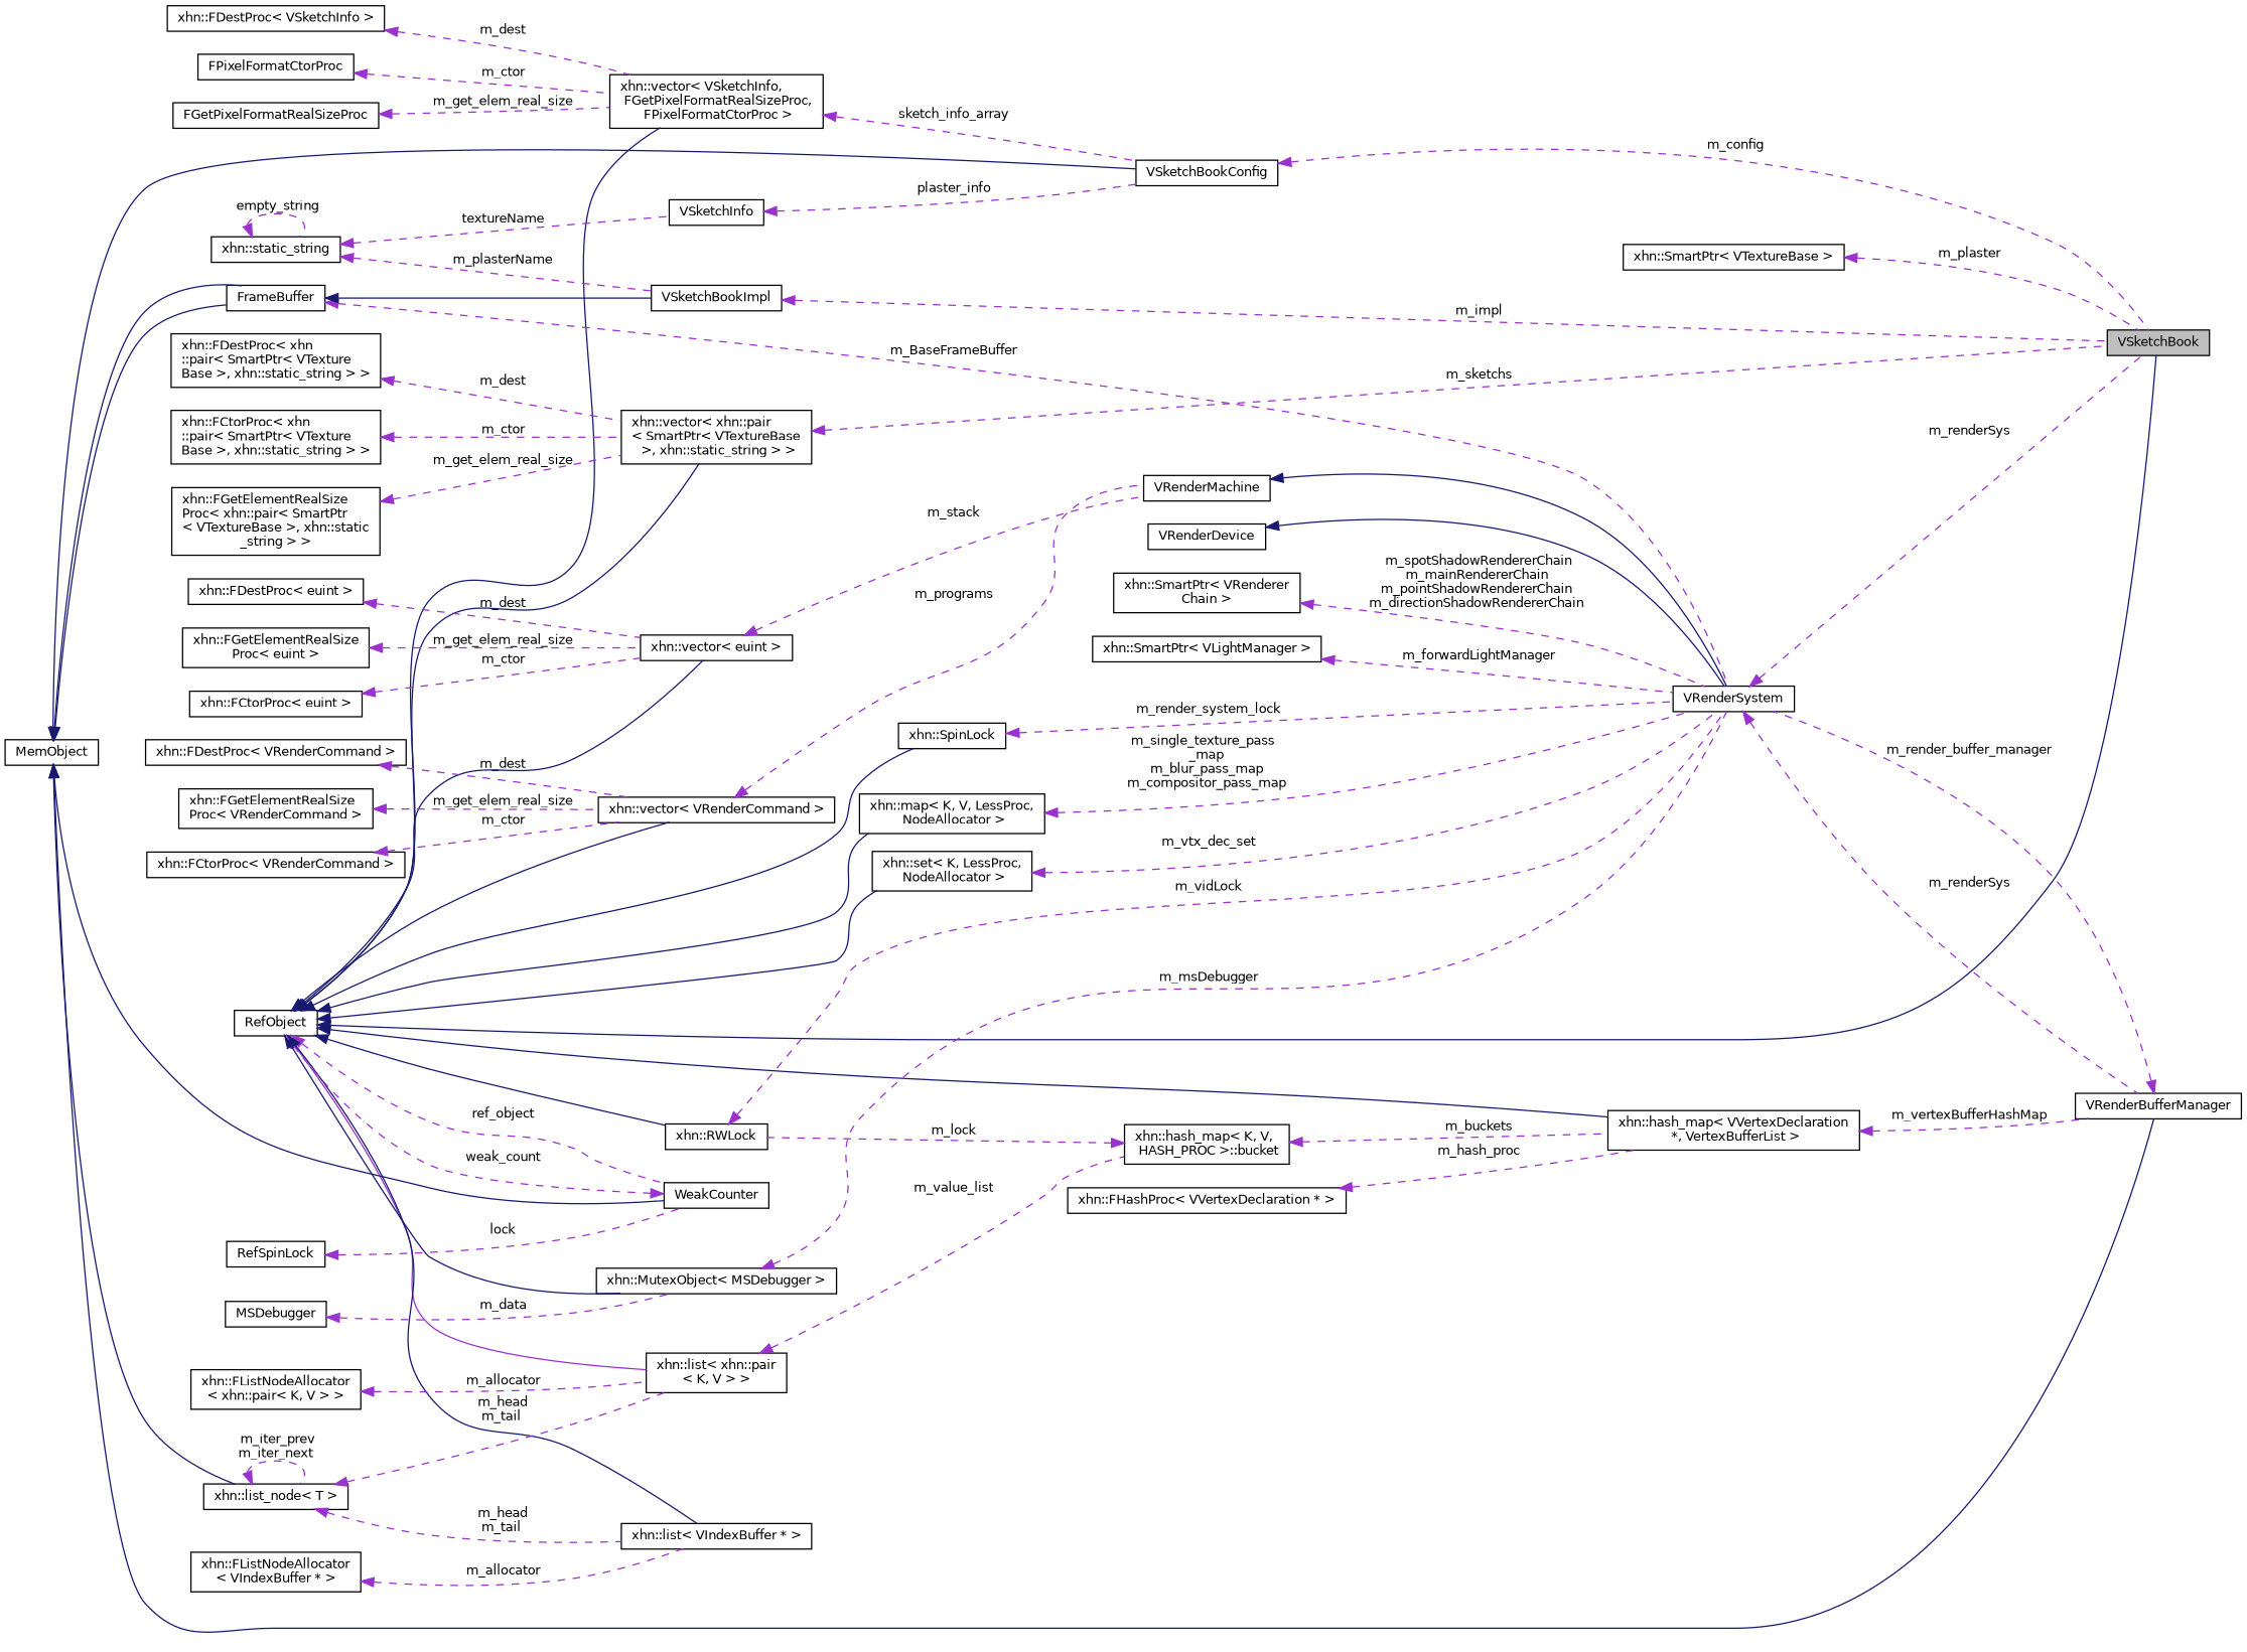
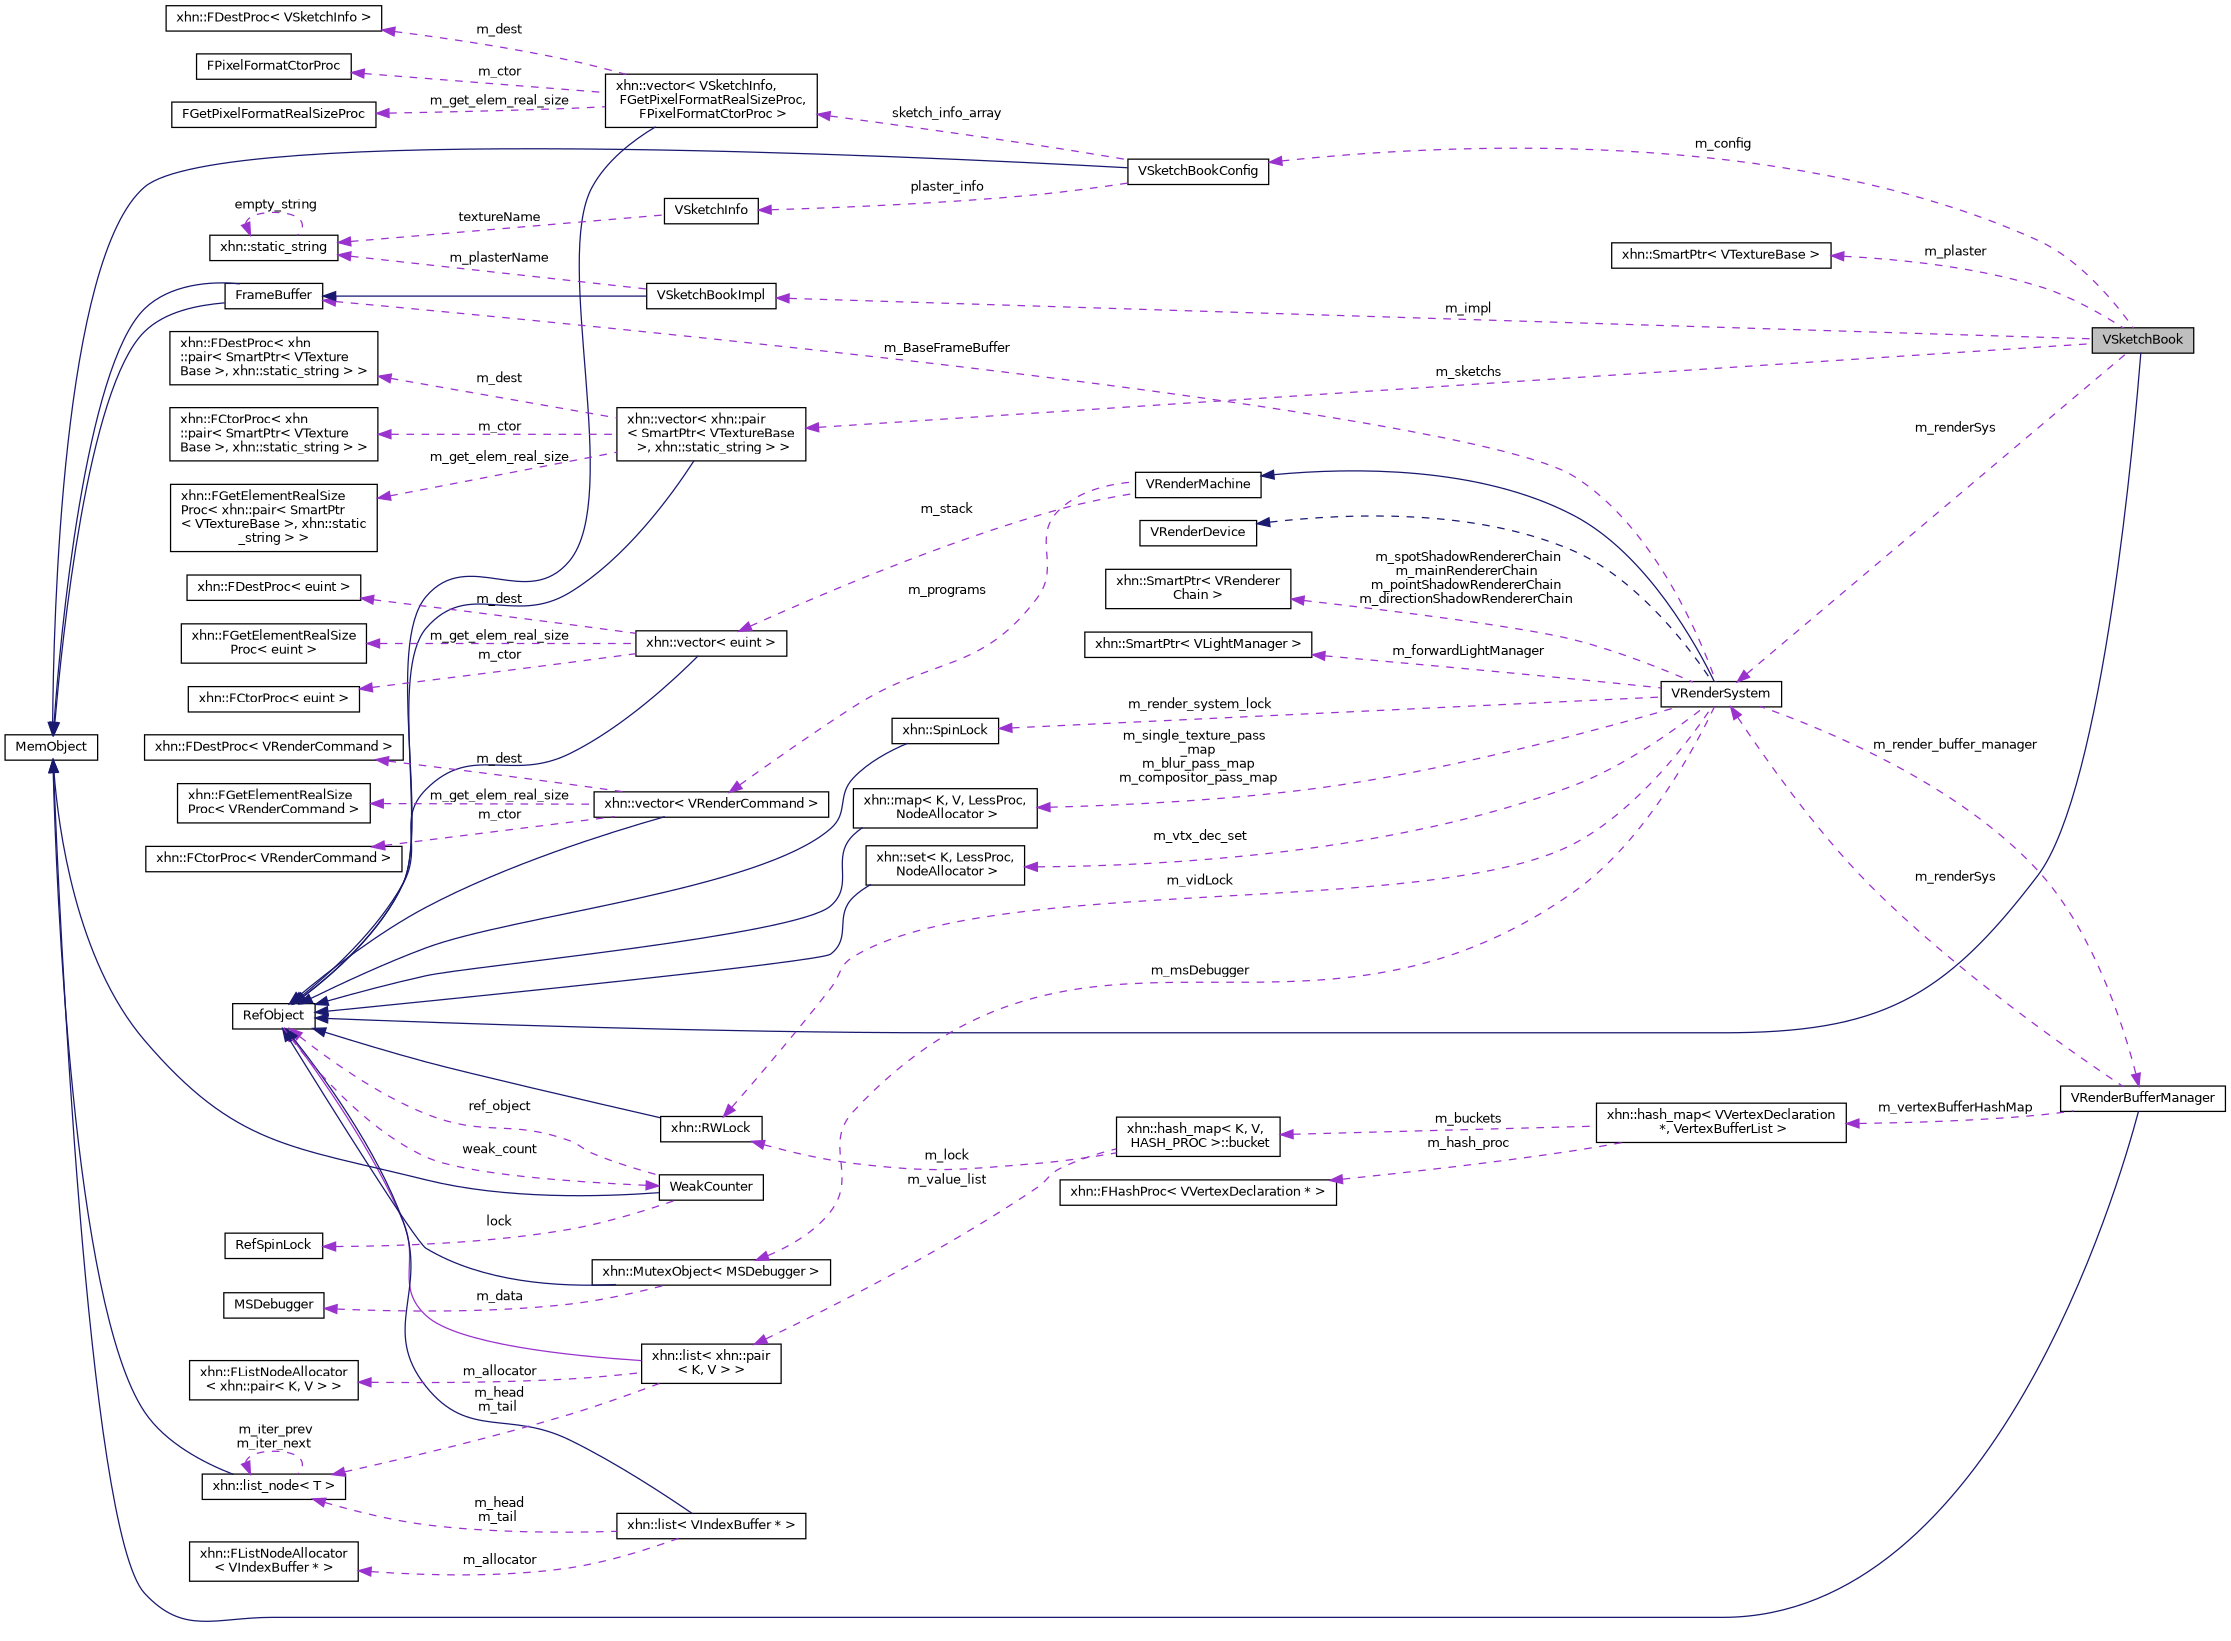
  digraph {
    rankdir=LR
    node [color=black fillcolor=white fontname=Helvetica fontsize=10 shape=record style=filled]
    edge [color=darkorchid3 dir=back fontname=Helvetica fontsize=10 labelfontname=Helvetica labelfontsize=10 style=dashed]
    n1 [fillcolor=grey75 fontcolor=black height=0.2 label=VSketchBook width=0.4]
    n2 [height=0.2 label=RefObject width=0.4]
    n3 [height=0.2 label=WeakCounter width=0.4]
    n4 [height=0.2 label="xhn::vector\< VRenderCommand \>" width=0.4]
    n5 [height=0.2 label="xhn::vector\< euint \>" width=0.4]
    n6 [height=0.2 label="xhn::RWLock" width=0.4]
    n7 [height=0.2 label="xhn::hash_map\< VVertexDeclaration\l *, VertexBufferList \>" width=0.4]
    n8 [height=0.2 label="xhn::list\< xhn::pair\l\< K, V \> \>" width=0.4]
    n9 [height=0.2 label="xhn::SpinLock" width=0.4]
    n10 [height=0.2 label="xhn::list\< VIndexBuffer * \>" width=0.4]
    n11 [height=0.2 label="xhn::MutexObject\< MSDebugger \>" width=0.4]
    n12 [height=0.2 label="xhn::map\< K, V, LessProc,\l NodeAllocator \>" width=0.4]
    n13 [height=0.2 label="xhn::set\< K, LessProc,\l NodeAllocator \>" width=0.4]
    n14 [height=0.2 label="xhn::vector\< VSketchInfo,\l FGetPixelFormatRealSizeProc,\l FPixelFormatCtorProc \>" width=0.4]
    n15 [height=0.2 label="xhn::vector\< xhn::pair\l\< SmartPtr\< VTextureBase\l \>, xhn::static_string \> \>" width=0.4]
    n16 [height=0.2 label=VRenderMachine width=0.4]
    n17 [height=0.2 label=VRenderSystem width=0.4]
    n18 [height=0.2 label="xhn::hash_map\< K, V,\l HASH_PROC \>::bucket" width=0.4]
    n19 [height=0.2 label=VRenderBufferManager width=0.4]
    n20 [height=0.2 label=VSketchBookConfig width=0.4]
    n21 [height=0.2 label=MemObject width=0.4]
    n22 [height=0.2 label="xhn::list_node\< T \>" width=0.4]
    n23 [height=0.2 label=FrameBuffer width=0.4]
    n24 [height=0.2 label=VSketchBookImpl width=0.4]
    n25 [height=0.2 label=RefSpinLock width=0.4]
    n26 [height=0.2 label="xhn::FCtorProc\< VRenderCommand \>" width=0.4]
    n27 [height=0.2 label="xhn::FDestProc\< VRenderCommand \>" width=0.4]
    n28 [height=0.2 label="xhn::FGetElementRealSize\lProc\< VRenderCommand \>" width=0.4]
    n29 [height=0.2 label="xhn::FGetElementRealSize\lProc\< euint \>" width=0.4]
    n30 [height=0.2 label="xhn::FCtorProc\< euint \>" width=0.4]
    n31 [height=0.2 label="xhn::FDestProc\< euint \>" width=0.4]
    n32 [height=0.2 label=VRenderDevice width=0.4]
    n33 [height=0.2 label="xhn::FHashProc\< VVertexDeclaration * \>" width=0.4]
    n34 [height=0.2 label="xhn::FListNodeAllocator\l\< xhn::pair\< K, V \> \>" width=0.4]
    n35 [height=0.2 label="xhn::FListNodeAllocator\l\< VIndexBuffer * \>" width=0.4]
    n36 [height=0.2 label=MSDebugger width=0.4]
    n37 [height=0.2 label="xhn::SmartPtr\< VRenderer\lChain \>" width=0.4]
    n38 [height=0.2 label="xhn::SmartPtr\< VLightManager \>" width=0.4]
    n39 [height=0.2 label="xhn::SmartPtr\< VTextureBase \>" width=0.4]
    n40 [height=0.2 label=VSketchInfo width=0.4]
    n41 [height=0.2 label="xhn::static_string" width=0.4]
    n42 [height=0.2 label="xhn::FDestProc\< VSketchInfo \>" width=0.4]
    n43 [height=0.2 label=FPixelFormatCtorProc width=0.4]
    n44 [height=0.2 label=FGetPixelFormatRealSizeProc width=0.4]
    n45 [height=0.2 label="xhn::FDestProc\< xhn\l::pair\< SmartPtr\< VTexture\lBase \>, xhn::static_string \> \>" width=0.4]
    n46 [height=0.2 label="xhn::FCtorProc\< xhn\l::pair\< SmartPtr\< VTexture\lBase \>, xhn::static_string \> \>" width=0.4]
    n47 [height=0.2 label="xhn::FGetElementRealSize\lProc\< xhn::pair\< SmartPtr\l\< VTextureBase \>, xhn::static\l_string \> \>" width=0.4]
    n2 -> n1 [color=midnightblue style=solid]
    n2 -> n3 [label=" ref_object"]
    n2 -> n4 [color=midnightblue style=solid]
    n2 -> n5 [color=midnightblue style=solid]
    n2 -> n6 [color=midnightblue style=solid]
-   n2 -> n7 [color=midnightblue style=solid]
    n2 -> n8 [style=solid]
    n2 -> n9 [color=midnightblue style=solid]
    n2 -> n10 [color=midnightblue style=solid]
    n2 -> n11 [color=midnightblue style=solid]
    n2 -> n12 [color=midnightblue style=solid]
    n2 -> n13 [color=midnightblue style=solid]
    n2 -> n14 [color=midnightblue style=solid]
    n2 -> n15 [color=midnightblue style=solid]
    n3 -> n2 [label=" weak_count"]
    n4 -> n16 [label=" m_programs"]
    n5 -> n16 [label=" m_stack"]
    n6 -> n17 [label=" m_vidLock"]
-   n18 -> n6 [label=" m_lock"]
+   n6 -> n18 [label=" m_lock"]
    n7 -> n19 [label=" m_vertexBufferHashMap"]
    n8 -> n18 [label=" m_value_list"]
    n9 -> n17 [label=" m_render_system_lock"]
    n11 -> n17 [label=" m_msDebugger"]
    n12 -> n17 [label=" m_single_texture_pass\l_map\nm_blur_pass_map\nm_compositor_pass_map"]
    n13 -> n17 [label=" m_vtx_dec_set"]
    n14 -> n20 [label=" sketch_info_array"]
    n15 -> n1 [label=" m_sketchs"]
    n16 -> n17 [color=midnightblue style=solid]
    n17 -> n1 [label=" m_renderSys"]
    n17 -> n19 [label=" m_renderSys"]
    n18 -> n7 [label=" m_buckets"]
    n19 -> n17 [label=" m_render_buffer_manager"]
    n20 -> n1 [label=" m_config"]
    n21 -> n3 [color=midnightblue style=solid]
    n21 -> n19 [color=midnightblue style=solid]
    n21 -> n20 [color=midnightblue style=solid]
    n21 -> n22 [color=midnightblue style=solid]
    n21 -> n23 [color=midnightblue style=solid]
    n21 -> n23 [color=midnightblue style=solid]
    n22 -> n8 [label=" m_head\nm_tail"]
    n22 -> n10 [label=" m_head\nm_tail"]
    n22 -> n22 [label=" m_iter_prev\nm_iter_next"]
    n23 -> n17 [label=" m_BaseFrameBuffer"]
    n23 -> n24 [color=midnightblue style=solid]
    n24 -> n1 [label=" m_impl"]
    n25 -> n3 [label=" lock"]
    n26 -> n4 [label=" m_ctor"]
    n27 -> n4 [label=" m_dest"]
    n28 -> n4 [label=" m_get_elem_real_size"]
    n29 -> n5 [label=" m_get_elem_real_size"]
    n30 -> n5 [label=" m_ctor"]
    n31 -> n5 [label=" m_dest"]
-   n32 -> n17 [color=midnightblue style=solid]
+   n32 -> n17 [color=midnightblue]
    n33 -> n7 [label=" m_hash_proc"]
    n34 -> n8 [label=" m_allocator"]
    n35 -> n10 [label=" m_allocator"]
    n36 -> n11 [label=" m_data"]
    n37 -> n17 [label=" m_spotShadowRendererChain\nm_mainRendererChain\nm_pointShadowRendererChain\nm_directionShadowRendererChain"]
    n38 -> n17 [label=" m_forwardLightManager"]
    n39 -> n1 [label=" m_plaster"]
    n40 -> n20 [label=" plaster_info"]
    n41 -> n24 [label=" m_plasterName"]
    n41 -> n40 [label=" textureName"]
    n41 -> n41 [label=" empty_string"]
    n42 -> n14 [label=" m_dest"]
    n43 -> n14 [label=" m_ctor"]
    n44 -> n14 [label=" m_get_elem_real_size"]
    n45 -> n15 [label=" m_dest"]
    n46 -> n15 [label=" m_ctor"]
    n47 -> n15 [label=" m_get_elem_real_size"]
  }
